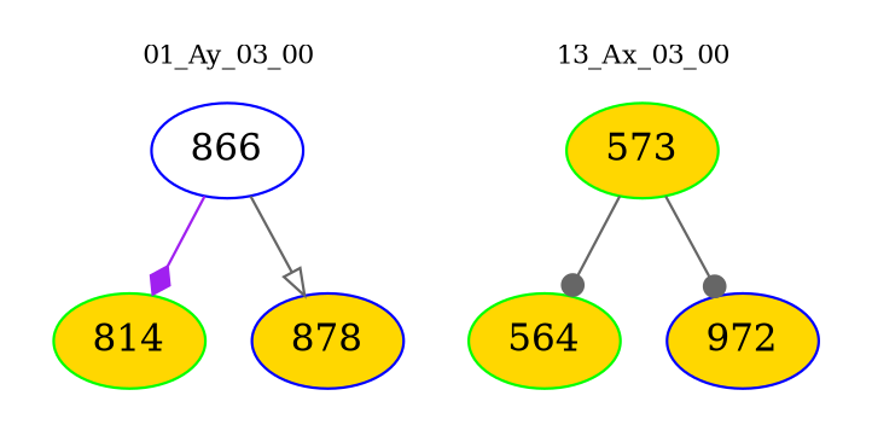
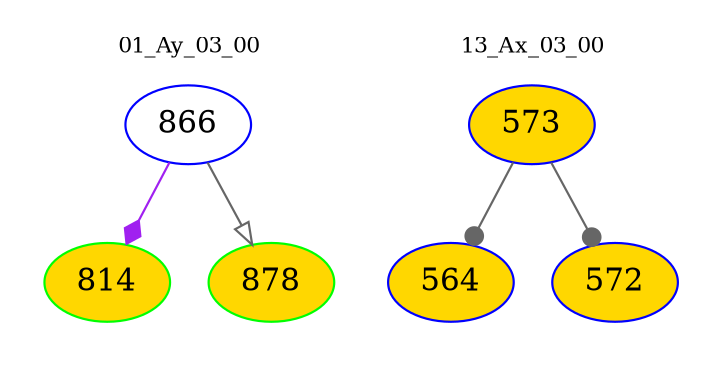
  digraph {
    node [color=blue fillcolor=gold style=filled]
    edge [arrowhead=dot color=gray40]
    n1 [fillcolor=white label=866]
    n2 [color=green label=814]
-   n3 [label=878]
-   n4 [color=green label=573]
-   n5 [color=green label=564]
-   n6 [label=972]
+   n3 [color=green label=878]
+   n4 [label=573]
+   n5 [label=564]
+   n6 [label=572]
    subgraph cluster_1 {
      color=white
      fontsize=10
      label="01_Ay_03_00"
      n1
      n2
      n3
    }
    subgraph cluster_2 {
      color=white
      fontsize=10
      label="13_Ax_03_00"
      n4
      n5
      n6
    }
    n1 -> n2 [arrowhead=diamond color=purple]
    n1 -> n3 [arrowhead=onormal]
    n4 -> n5
    n4 -> n6
  }
